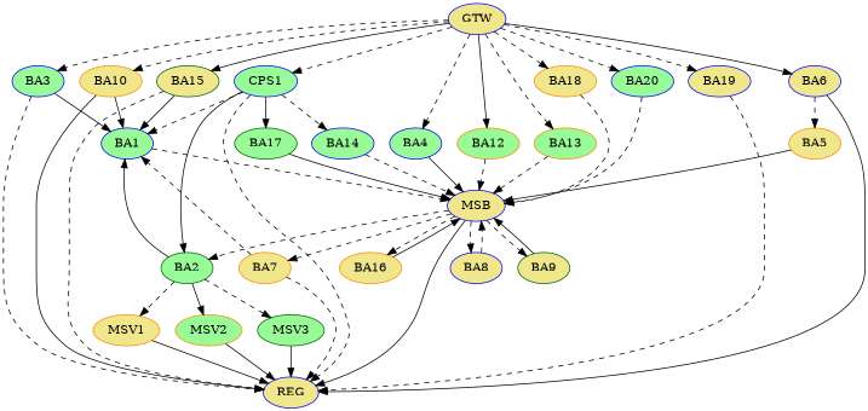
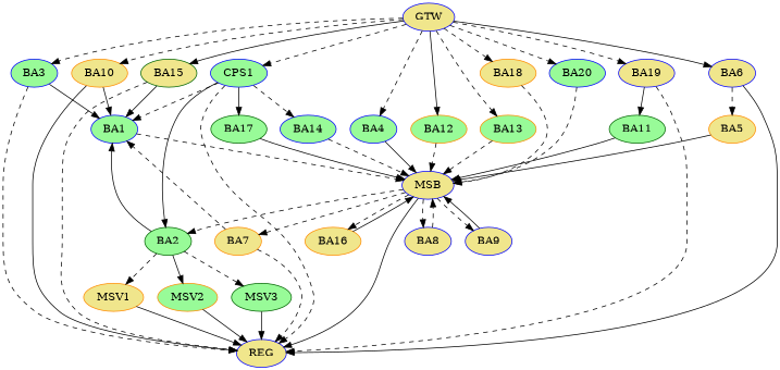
  strict digraph {
    node [color=blue fillcolor=khaki style=filled]
    edge [style=dashed]
    n1 [fillcolor=palegreen label=BA1]
    n2 [label=MSB]
    n3 [color=darkgreen fillcolor=palegreen label=BA2]
    n4 [label=REG]
    n5 [color=darkorange label=BA7]
    n6 [label=BA8]
-   n7 [color=darkgreen label=BA9]
+   n7 [label=BA9]
    n8 [color=darkorange label=BA16]
    n9 [color=darkorange label=MSV1]
    n10 [color=darkorange fillcolor=palegreen label=MSV2]
    n11 [color=darkgreen fillcolor=palegreen label=MSV3]
    n12 [fillcolor=palegreen label=BA3]
    n13 [fillcolor=palegreen label=BA4]
    n14 [color=darkorange label=BA5]
    n15 [label=BA6]
    n16 [color=darkorange label=BA10]
+   n17 [color=darkgreen fillcolor=palegreen label=BA11]
    n18 [color=darkorange fillcolor=palegreen label=BA12]
    n19 [color=darkorange fillcolor=palegreen label=BA13]
    n20 [fillcolor=palegreen label=BA14]
    n21 [color=darkgreen label=BA15]
    n22 [color=darkgreen fillcolor=palegreen label=BA17]
    n23 [color=darkorange label=BA18]
    n24 [label=BA19]
    n25 [fillcolor=palegreen label=BA20]
    n26 [fillcolor=palegreen label=CPS1]
    n27 [label=GTW]
    n1 -> n2
    n2 -> n3
    n2 -> n4 [style=solid]
    n2 -> n5
    n2 -> n6
    n2 -> n7
    n2 -> n8
    n3 -> n1 [style=solid]
    n3 -> n9
    n3 -> n10 [style=solid]
    n3 -> n11
    n5 -> n1
    n5 -> n4
    n6 -> n2
    n7 -> n2 [style=solid]
    n8 -> n2 [style=solid]
    n9 -> n4 [style=solid]
    n10 -> n4 [style=solid]
    n11 -> n4 [style=solid]
    n12 -> n1 [style=solid]
    n12 -> n4
    n13 -> n2 [style=solid]
    n14 -> n2 [style=solid]
    n15 -> n4 [style=solid]
    n15 -> n14
    n16 -> n1 [style=solid]
    n16 -> n4 [style=solid]
+   n17 -> n2 [style=solid]
    n18 -> n2
    n19 -> n2
    n20 -> n2
    n21 -> n1 [style=solid]
    n21 -> n4
    n22 -> n2 [style=solid]
    n23 -> n2
    n24 -> n4
+   n24 -> n17 [style=solid]
    n25 -> n2
    n26 -> n1
    n26 -> n3 [style=solid]
    n26 -> n4
    n26 -> n20
    n26 -> n22 [style=solid]
    n27 -> n12
    n27 -> n13
    n27 -> n15 [style=solid]
    n27 -> n16
    n27 -> n18 [style=solid]
    n27 -> n19
    n27 -> n21 [style=solid]
    n27 -> n23
    n27 -> n24
    n27 -> n25
    n27 -> n26
  }
